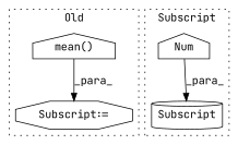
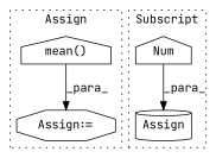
  digraph {
    fontname="JetBrains Mono"
    node [fontname="JetBrains Mono" shape=house]
    edge [fontname="JetBrains Mono"]
    n1 [a=75 l=58 label="mean()" s=2178]
-   n2 [a=68 l=3 label="Subscript:=" s=2175 shape=octagon]
-   n3 [a=63 l="9,0" label=Subscript s="1988,0" shape=cylinder]
+   n2 [a=68 l=3 label="Assign:=" s=2175 shape=octagon]
+   n3 [a=63 l="9,0" label=Assign s="1988,0" shape=cylinder]
    n4 [a=76 l=1 label=Num s=1995]
    subgraph cluster_1 {
-     label=Old
+     label=Assign
      style=dotted
      n1
      n2
    }
    subgraph cluster_2 {
      label=Subscript
      style=dotted
      n3
      n4
    }
    n1 -> n2 [label=_para_]
    n4 -> n3 [label=_para_]
  }
